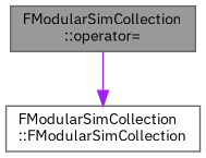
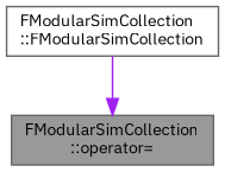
  digraph {
    rankdir=TB
    fontname="IBM Plex Sans"
    node [fontname="IBM Plex Sans" fontsize=10 shape=box style=filled]
    n1 [color=gray40 fillcolor=grey60 fontcolor=black height=0.2 label="FModularSimCollection\l::operator=" width=0.4]
    n2 [color=grey40 fillcolor=white height=0.2 label="FModularSimCollection\l::FModularSimCollection" width=0.4]
-   n1 -> n2 [color=purple fontname="IBM Plex Sans" fontsize=10 labelfontname=Helvetica labelfontsize=10 style=solid]
+   n2 -> n1 [color=purple fontname="IBM Plex Sans" fontsize=10 labelfontname=Helvetica labelfontsize=10 style=solid]
  }
